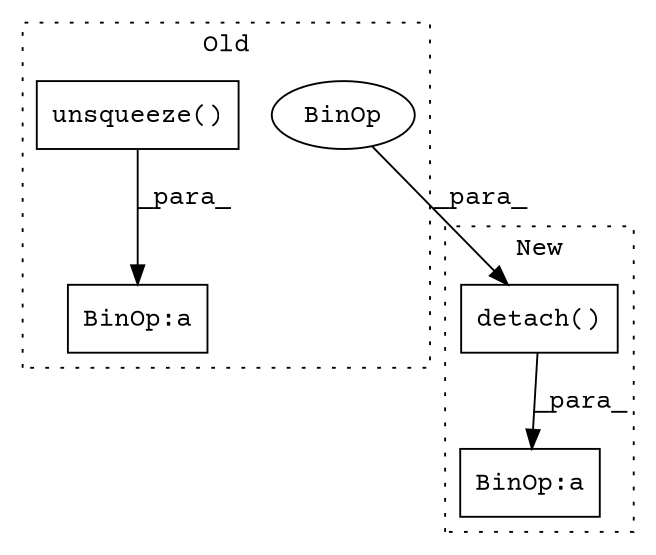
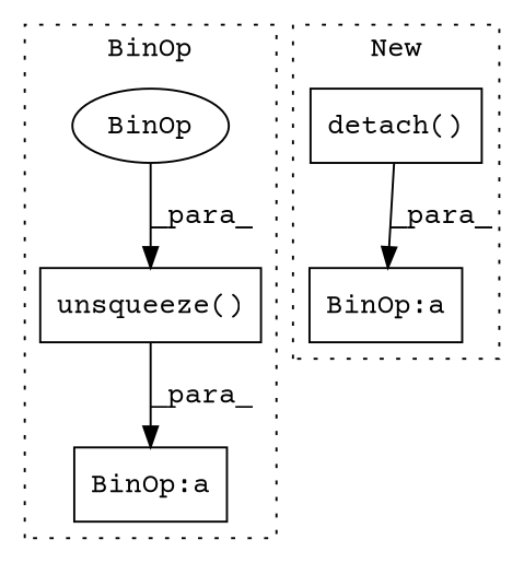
  digraph {
    fontname="Courier Prime"
    node [a=75 fontname="Courier Prime" l=3 shape=box]
    edge [fontname="Courier Prime"]
    n1 [l="16,1" label="unsqueeze()" s="2846,2863"]
    n2 [a=76 l=1 label=BinOp s=2862 shape=ellipse]
    n3 [a=82 label="BinOp:a" s=2843]
    n4 [l=35 label="detach()" s=2294]
    n5 [a=82 label="BinOp:a" s=2427]
    subgraph cluster_1 {
-     label=Old
+     label=BinOp
      style=dotted
      n1
      n2
      n3
    }
    subgraph cluster_2 {
      label=New
      style=dotted
      n4
      n5
    }
    n1 -> n3 [label=_para_]
-   n2 -> n4 [label=_para_]
+   n2 -> n1 [label=_para_]
    n4 -> n5 [label=_para_]
  }
